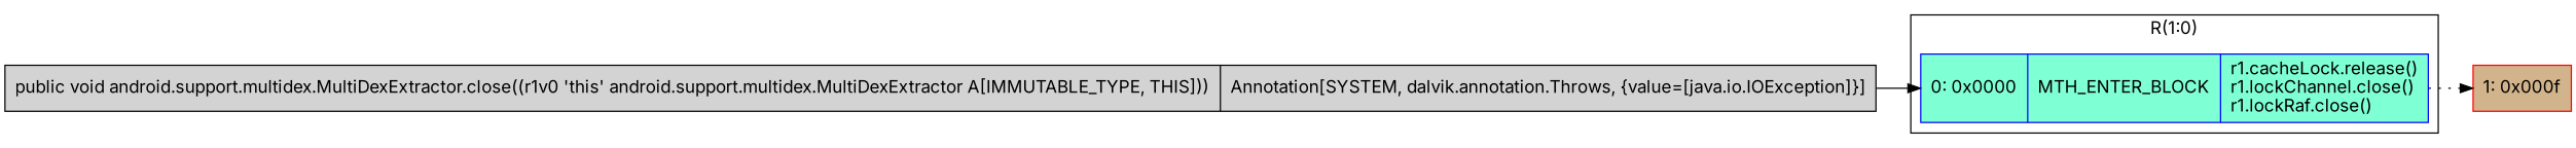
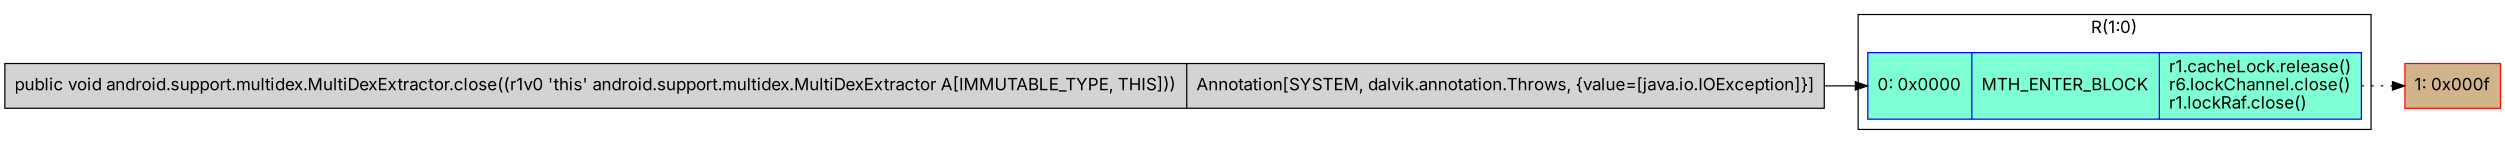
  digraph {
    rankdir=LR
    fontname=Inter
    node [shape=record style=filled fontname=Inter]
    edge [fontname=Inter]
-   n1 [color=blue label="{0\:\ 0x0000|MTH_ENTER_BLOCK\l|r1.cacheLock.release()\lr1.lockChannel.close()\lr1.lockRaf.close()\l}" fillcolor=aquamarine]
+   n1 [color=blue label="{0\:\ 0x0000|MTH_ENTER_BLOCK\l|r1.cacheLock.release()\lr6.lockChannel.close()\lr1.lockRaf.close()\l}" fillcolor=aquamarine]
    n2 [color=red label="{1\:\ 0x000f}" fillcolor=tan]
    n3 [label="{public void android.support.multidex.MultiDexExtractor.close((r1v0 'this' android.support.multidex.MultiDexExtractor A[IMMUTABLE_TYPE, THIS]))  | Annotation[SYSTEM, dalvik.annotation.Throws, \{value=[java.io.IOException]\}]\l}" fillcolor=lightgrey]
    subgraph cluster_1 {
      label="R(1:0)"
      n1
    }
    n1 -> n2 [style=dotted]
    n3 -> n1 [style=solid]
  }
